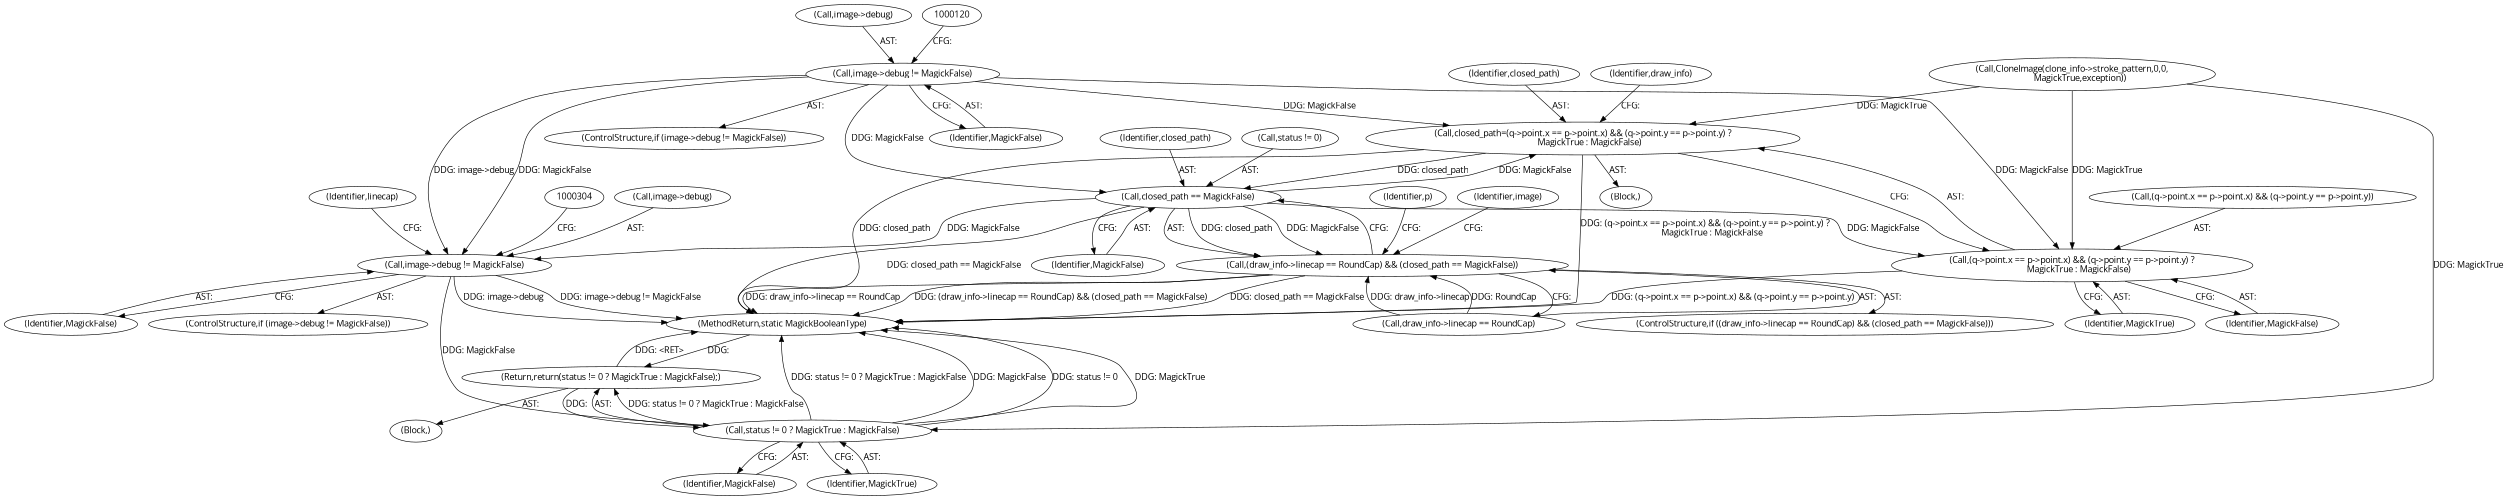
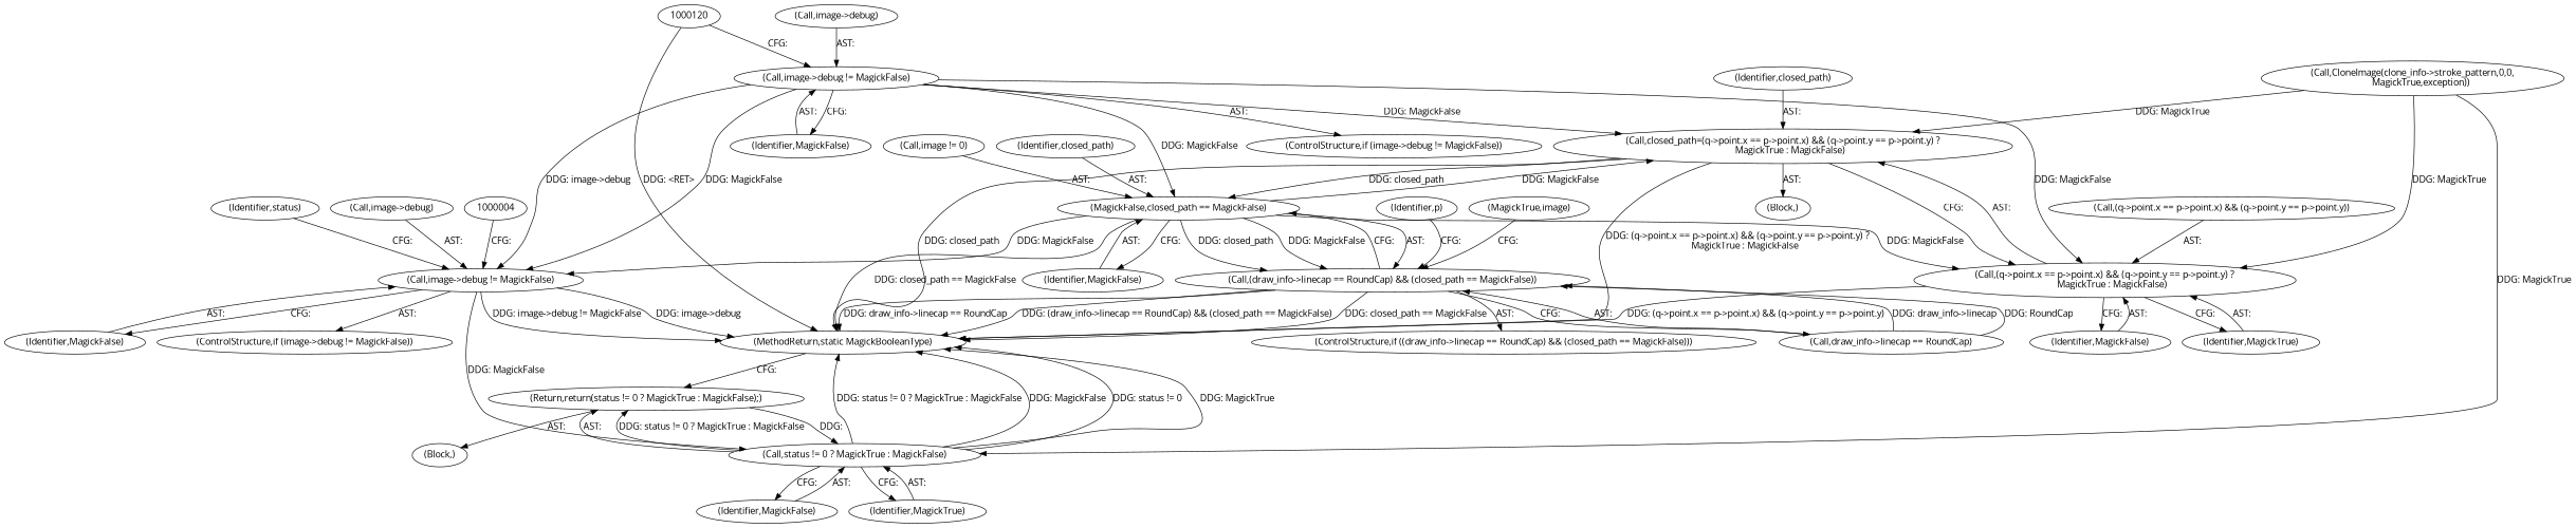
  digraph {
    fontname="Open Sans"
    node [fontname="Open Sans"]
    edge [fontname="Open Sans"]
    n1 [label="(Call,image->debug != MagickFalse)"]
    n2 [label="(Call,closed_path=(q->point.x == p->point.x) && (q->point.y == p->point.y) ?\n      MagickTrue : MagickFalse)"]
-   n3 [label="(Call,closed_path == MagickFalse)"]
+   n3 [label="(MagickFalse,closed_path == MagickFalse)"]
    n4 [label="(Call,(q->point.x == p->point.x) && (q->point.y == p->point.y) ?\n      MagickTrue : MagickFalse)"]
    n5 [label="(Call,image->debug != MagickFalse)"]
    n6 [label="(ControlStructure,if (image->debug != MagickFalse))"]
    n7 [label="(Identifier,MagickFalse)"]
    n8 [label="(Block,)"]
    n9 [label="(MethodReturn,static MagickBooleanType)"]
    n10 [label="(Call,(draw_info->linecap == RoundCap) && (closed_path == MagickFalse))"]
    n11 [label="(Identifier,MagickFalse)"]
    n12 [label="(Identifier,MagickTrue)"]
    n13 [label="(Identifier,MagickFalse)"]
    n14 [label="(Call,status != 0 ? MagickTrue : MagickFalse)"]
    n15 [label="(Identifier,MagickFalse)"]
    n16 [label="(ControlStructure,if (image->debug != MagickFalse))"]
    n17 [label="(Return,return(status != 0 ? MagickTrue : MagickFalse);)"]
    n18 [label="(Call,draw_info->linecap == RoundCap)"]
    n19 [label="(ControlStructure,if ((draw_info->linecap == RoundCap) && (closed_path == MagickFalse)))"]
    n20 [label="(Identifier,MagickFalse)"]
    n21 [label="(Identifier,MagickTrue)"]
    n22 [label="(Block,)"]
-   n23 [label="(Call,status != 0)"]
+   n23 [label="(Call,image != 0)"]
    n24 [label="(Call,image->debug)"]
-   n25 [label="(Identifier,image)"]
+   n25 [label="(MagickTrue,image)"]
    n26 [label="(Call,(q->point.x == p->point.x) && (q->point.y == p->point.y))"]
    n27 [label="(Identifier,closed_path)"]
    n28 [label="(Call,image->debug)"]
    n29 [label="(Call,CloneImage(clone_info->stroke_pattern,0,0,\n       MagickTrue,exception))"]
-   n30 [label="(Identifier,linecap)"]
-   n31 [label="(Identifier,draw_info)"]
+   n30 [label="(Identifier,status)"]
    n32 [label="(Identifier,p)"]
    n33 [label="(Identifier,closed_path)"]
    1000120
-   1000304
+   1000304 [label=1000004]
    n1 -> n2 [label="DDG: MagickFalse"]
    n1 -> n3 [label="DDG: MagickFalse"]
    n1 -> n4 [label="DDG: MagickFalse"]
    n1 -> n5 [label="DDG: image->debug"]
    n1 -> n5 [label="DDG: MagickFalse"]
    n1 -> n6 [label="AST: "]
    n1 -> n7 [label="CFG: "]
    n2 -> n3 [label="DDG: closed_path"]
    n2 -> n4 [label="CFG: "]
    n2 -> n8 [label="AST: "]
    n2 -> n9 [label="DDG: closed_path"]
    n2 -> n9 [label="DDG: (q->point.x == p->point.x) && (q->point.y == p->point.y) ?\n      MagickTrue : MagickFalse"]
    n3 -> n2 [label="DDG: MagickFalse"]
    n3 -> n4 [label="DDG: MagickFalse"]
    n3 -> n5 [label="DDG: MagickFalse"]
    n3 -> n9 [label="DDG: closed_path == MagickFalse"]
    n3 -> n10 [label="AST: "]
    n3 -> n10 [label="DDG: closed_path"]
    n3 -> n10 [label="DDG: MagickFalse"]
    n3 -> n11 [label="CFG: "]
    n4 -> n2 [label="AST: "]
    n4 -> n9 [label="DDG: (q->point.x == p->point.x) && (q->point.y == p->point.y)"]
    n4 -> n12 [label="CFG: "]
    n4 -> n13 [label="CFG: "]
    n5 -> n9 [label="DDG: image->debug != MagickFalse"]
    n5 -> n9 [label="DDG: image->debug"]
    n5 -> n14 [label="DDG: MagickFalse"]
    n5 -> n15 [label="CFG: "]
    n5 -> n16 [label="AST: "]
    n7 -> n1 [label="AST: "]
-   n9 -> n17 [label="DDG: "]
+   n9 -> n17 [label="CFG: "]
    n10 -> n3 [label="CFG: "]
    n10 -> n9 [label="DDG: draw_info->linecap == RoundCap"]
    n10 -> n9 [label="DDG: (draw_info->linecap == RoundCap) && (closed_path == MagickFalse)"]
    n10 -> n9 [label="DDG: closed_path == MagickFalse"]
    n10 -> n18 [label="CFG: "]
    n10 -> n19 [label="AST: "]
    n11 -> n3 [label="AST: "]
    n12 -> n4 [label="AST: "]
    n13 -> n4 [label="AST: "]
    n14 -> n9 [label="DDG: status != 0 ? MagickTrue : MagickFalse"]
    n14 -> n9 [label="DDG: MagickFalse"]
    n14 -> n9 [label="DDG: status != 0"]
    n14 -> n9 [label="DDG: MagickTrue"]
    n14 -> n17 [label="AST: "]
    n14 -> n17 [label="DDG: status != 0 ? MagickTrue : MagickFalse"]
    n14 -> n20 [label="CFG: "]
    n14 -> n21 [label="CFG: "]
    n15 -> n5 [label="AST: "]
-   n17 -> n9 [label="DDG: <RET>"]
+   1000120 -> n9 [label="DDG: <RET>"]
    n17 -> n14 [label="DDG: "]
    n17 -> n22 [label="AST: "]
    n18 -> n10 [label="AST: "]
    n18 -> n10 [label="DDG: draw_info->linecap"]
    n18 -> n10 [label="DDG: RoundCap"]
    n20 -> n14 [label="AST: "]
    n21 -> n14 [label="AST: "]
    n23 -> n3 [label="AST: "]
    n24 -> n1 [label="AST: "]
    n25 -> n10 [label="CFG: "]
    n26 -> n4 [label="AST: "]
    n27 -> n2 [label="AST: "]
    n28 -> n5 [label="AST: "]
    n29 -> n2 [label="DDG: MagickTrue"]
    n29 -> n4 [label="DDG: MagickTrue"]
    n29 -> n14 [label="DDG: MagickTrue"]
    n30 -> n5 [label="CFG: "]
-   n31 -> n2 [label="CFG: "]
    n32 -> n10 [label="CFG: "]
    n33 -> n3 [label="AST: "]
    1000120 -> n1 [label="CFG: "]
    1000304 -> n5 [label="CFG: "]
  }
